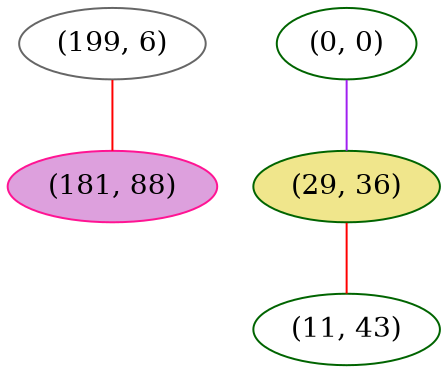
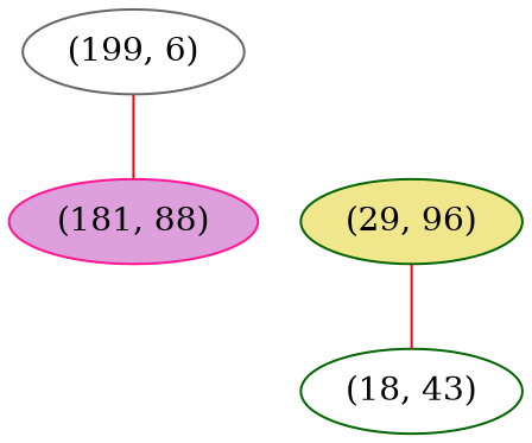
  graph {
    node [color=darkgreen fillcolor=white style=filled]
    edge [color=red weight=1]
    n1 [color=gray40 label="(199, 6)"]
    "(181, 88)" [color=deeppink fillcolor=plum]
-   "(29, 36)" [fillcolor=khaki]
-   "(0, 0)"
-   "(18, 43)" [label="(11, 43)"]
+   "(29, 36)" [fillcolor=khaki label="(29, 96)"]
+   "(18, 43)"
    n1 -- "(181, 88)"
    "(29, 36)" -- "(18, 43)"
-   "(0, 0)" -- "(29, 36)" [color=purple weight=4]
  }
